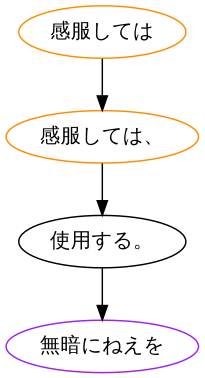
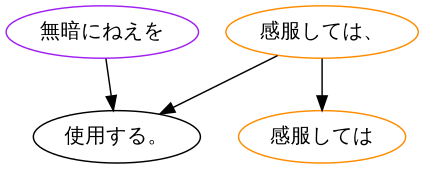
  digraph {
    fontname="DejaVu Sans"
    node [color=darkorange fontname="DejaVu Sans"]
    edge [fontname="DejaVu Sans"]
    n1 [color=black label="使用する。"]
    n2 [label="感服しては"]
    n3 [label="感服しては、"]
    n4 [color=purple label="無暗にねえを"]
-   n2 -> n3
+   n3 -> n2
    n3 -> n1
-   n1 -> n4
+   n4 -> n1
  }
